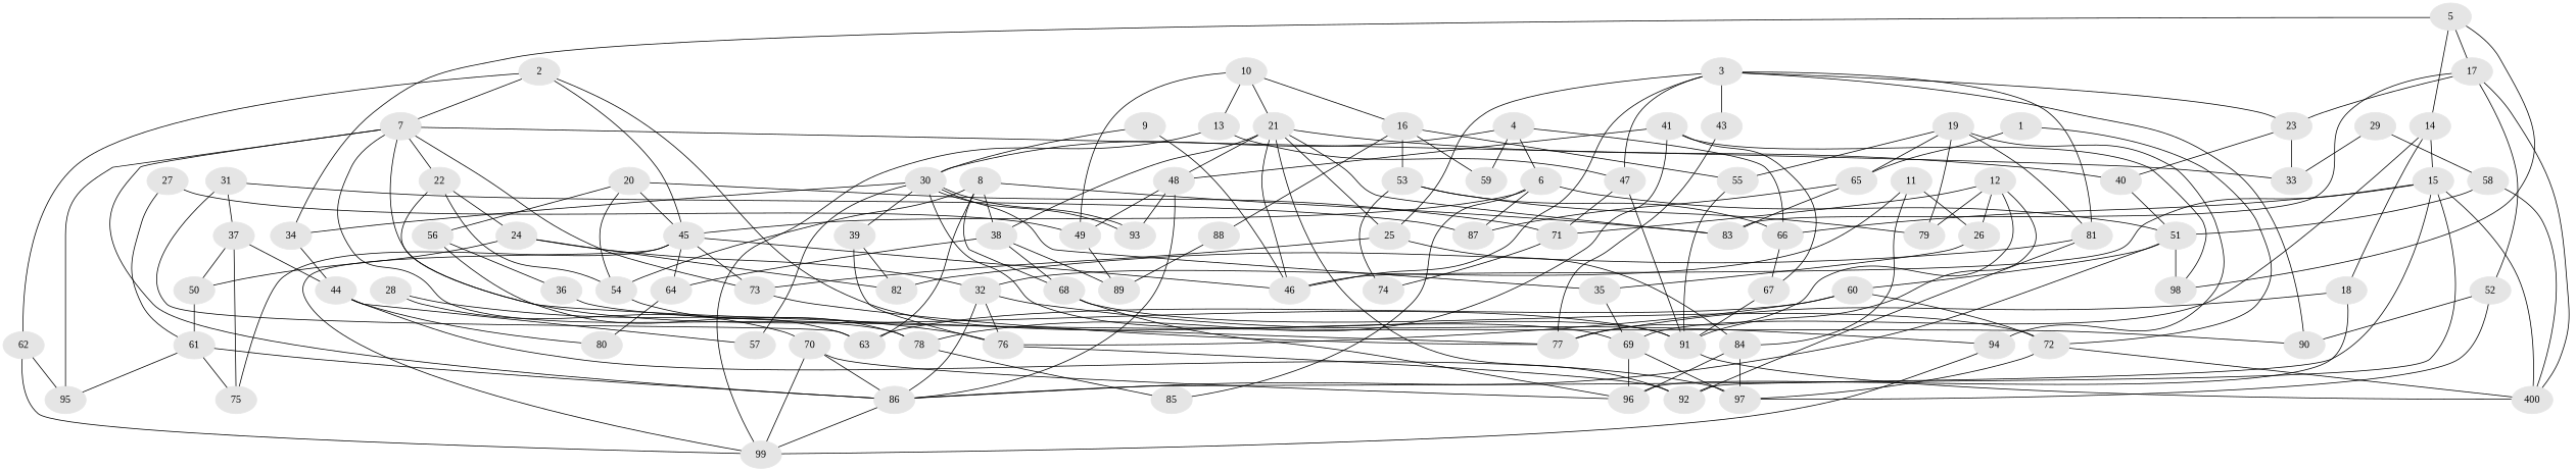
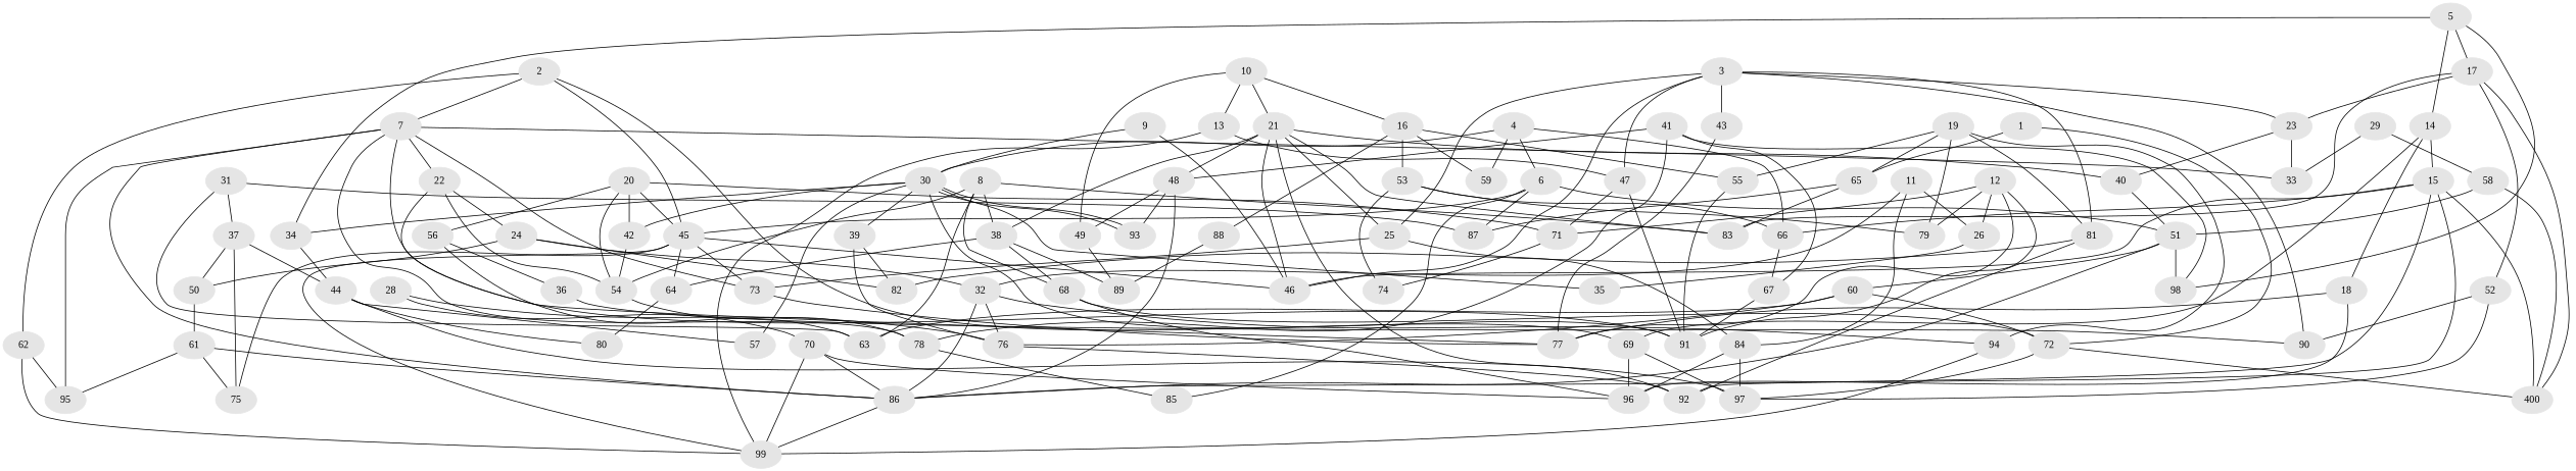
  graph {
    fontname="Liberation Serif"
    node [color=gray90 fontname="Liberation Serif" style=filled]
    edge [fontname="Liberation Serif"]
    1
    65
    72
    87
    83
    n6 [label=400]
    97
    2
    7
    45
    62
    69
    22
    33
    73
    78
    86
    91
    95
    46
    99
    75
    64
    96
    3
    23
    25
    43
    47
    81
    90
    40
    84
    77
    71
    92
    82
    4
    6
    30
    59
    66
    51
    85
    34
+   42
    35
    39
    57
    93
    67
    5
    14
    17
    98
    15
    18
    52
    44
    60
    54
    24
    8
    38
    63
    68
    89
    9
    10
    13
    16
    21
    49
    53
    55
    88
    48
    11
    26
    32
    94
    76
    12
    79
    74
    19
    20
    56
    36
    50
    61
-   27
    28
    70
    29
    58
    31
    37
    80
    41
    1 -- 65
    1 -- 72
    65 -- 87
    65 -- 83
    72 -- n6
    72 -- 97
    2 -- 7
    2 -- 45
    2 -- 62
    2 -- 69
    7 -- 22
    7 -- 33
    7 -- 73
    7 -- 78
    7 -- 86
    7 -- 91
    7 -- 95
    45 -- 73
    45 -- 46
    45 -- 99
    45 -- 75
    45 -- 64
    62 -- 95
    62 -- 99
    69 -- 97
    69 -- 96
    22 -- 77
    22 -- 54
    22 -- 24
    73 -- 77
    78 -- 85
    86 -- 99
-   91 -- n6
    64 -- 80
    3 -- 46
    3 -- 23
    3 -- 25
    3 -- 43
    3 -- 47
    3 -- 81
    3 -- 90
    23 -- 33
    23 -- 40
    25 -- 73
    25 -- 84
    43 -- 77
    47 -- 91
    47 -- 71
    81 -- 92
    81 -- 82
    40 -- 51
    84 -- 97
    84 -- 96
    71 -- 74
    4 -- 6
    4 -- 30
    4 -- 59
    4 -- 66
    6 -- 87
    6 -- 45
    6 -- 51
    6 -- 85
    30 -- 91
    30 -- 34
+   30 -- 42
    30 -- 35
    30 -- 39
    30 -- 57
    30 -- 93
    30 -- 93
    66 -- 67
    51 -- 86
    51 -- 98
    51 -- 60
    34 -- 44
-   35 -- 69
+   42 -- 54
    39 -- 82
    39 -- 76
    67 -- 91
    5 -- 34
    5 -- 14
    5 -- 17
    5 -- 98
    14 -- 69
    14 -- 15
    14 -- 18
    17 -- 83
    17 -- n6
    17 -- 23
    17 -- 52
    15 -- n6
    15 -- 86
    15 -- 46
    15 -- 92
    15 -- 66
    18 -- 96
    18 -- 77
    52 -- 97
    52 -- 90
    44 -- 97
    44 -- 57
    44 -- 80
    60 -- 72
    60 -- 63
    60 -- 76
    54 -- 78
    24 -- 82
    24 -- 32
    24 -- 50
    8 -- 83
    8 -- 54
    8 -- 38
    8 -- 63
    8 -- 68
    38 -- 64
    38 -- 68
    38 -- 89
    68 -- 72
    68 -- 96
    9 -- 46
    9 -- 30
    10 -- 13
    10 -- 16
    10 -- 21
    10 -- 49
    13 -- 99
    13 -- 47
    16 -- 59
    16 -- 53
    16 -- 55
    16 -- 88
    21 -- 83
    21 -- 46
    21 -- 25
    21 -- 40
    21 -- 92
    21 -- 38
    21 -- 48
    49 -- 89
    53 -- 66
    53 -- 79
    53 -- 74
    55 -- 91
    88 -- 89
    48 -- 86
    48 -- 93
    48 -- 49
    11 -- 84
    11 -- 26
    11 -- 32
    26 -- 35
    32 -- 86
    32 -- 94
    32 -- 76
    94 -- 99
    76 -- 92
    12 -- 91
    12 -- 77
    12 -- 71
    12 -- 26
    12 -- 79
    19 -- 65
    19 -- 81
    19 -- 55
    19 -- 94
    19 -- 79
    20 -- 45
    20 -- 71
+   20 -- 42
    20 -- 54
    20 -- 56
    56 -- 63
    56 -- 36
    36 -- 90
    50 -- 61
    61 -- 86
    61 -- 95
    61 -- 75
-   27 -- 49
-   27 -- 61
    28 -- 76
    28 -- 70
    70 -- 86
    70 -- 99
    70 -- 96
    29 -- 33
    29 -- 58
    58 -- n6
    58 -- 51
    31 -- 87
    31 -- 63
    31 -- 37
    37 -- 75
    37 -- 44
    37 -- 50
    41 -- 78
    41 -- 67
    41 -- 98
    41 -- 48
  }
